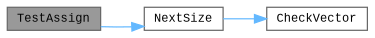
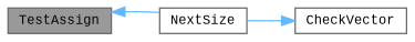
  digraph {
    fontname="Liberation Mono"
    rankdir=LR
    node [color=grey40 fillcolor=white fontname="Liberation Mono" fontsize=10 shape=box style=filled]
    edge [color=steelblue1 fontname="Liberation Mono" fontsize=10 labelfontname=Helvetica labelfontsize=10 style=solid]
    n1 [color=gray40 fillcolor=grey60 fontcolor=black height=0.2 label=TestAssign width=0.4]
    n2 [height=0.2 label=NextSize width=0.4]
    n3 [height=0.2 label=CheckVector width=0.4]
-   n1 -> n2
+   n2 -> n1
    n2 -> n3
  }
